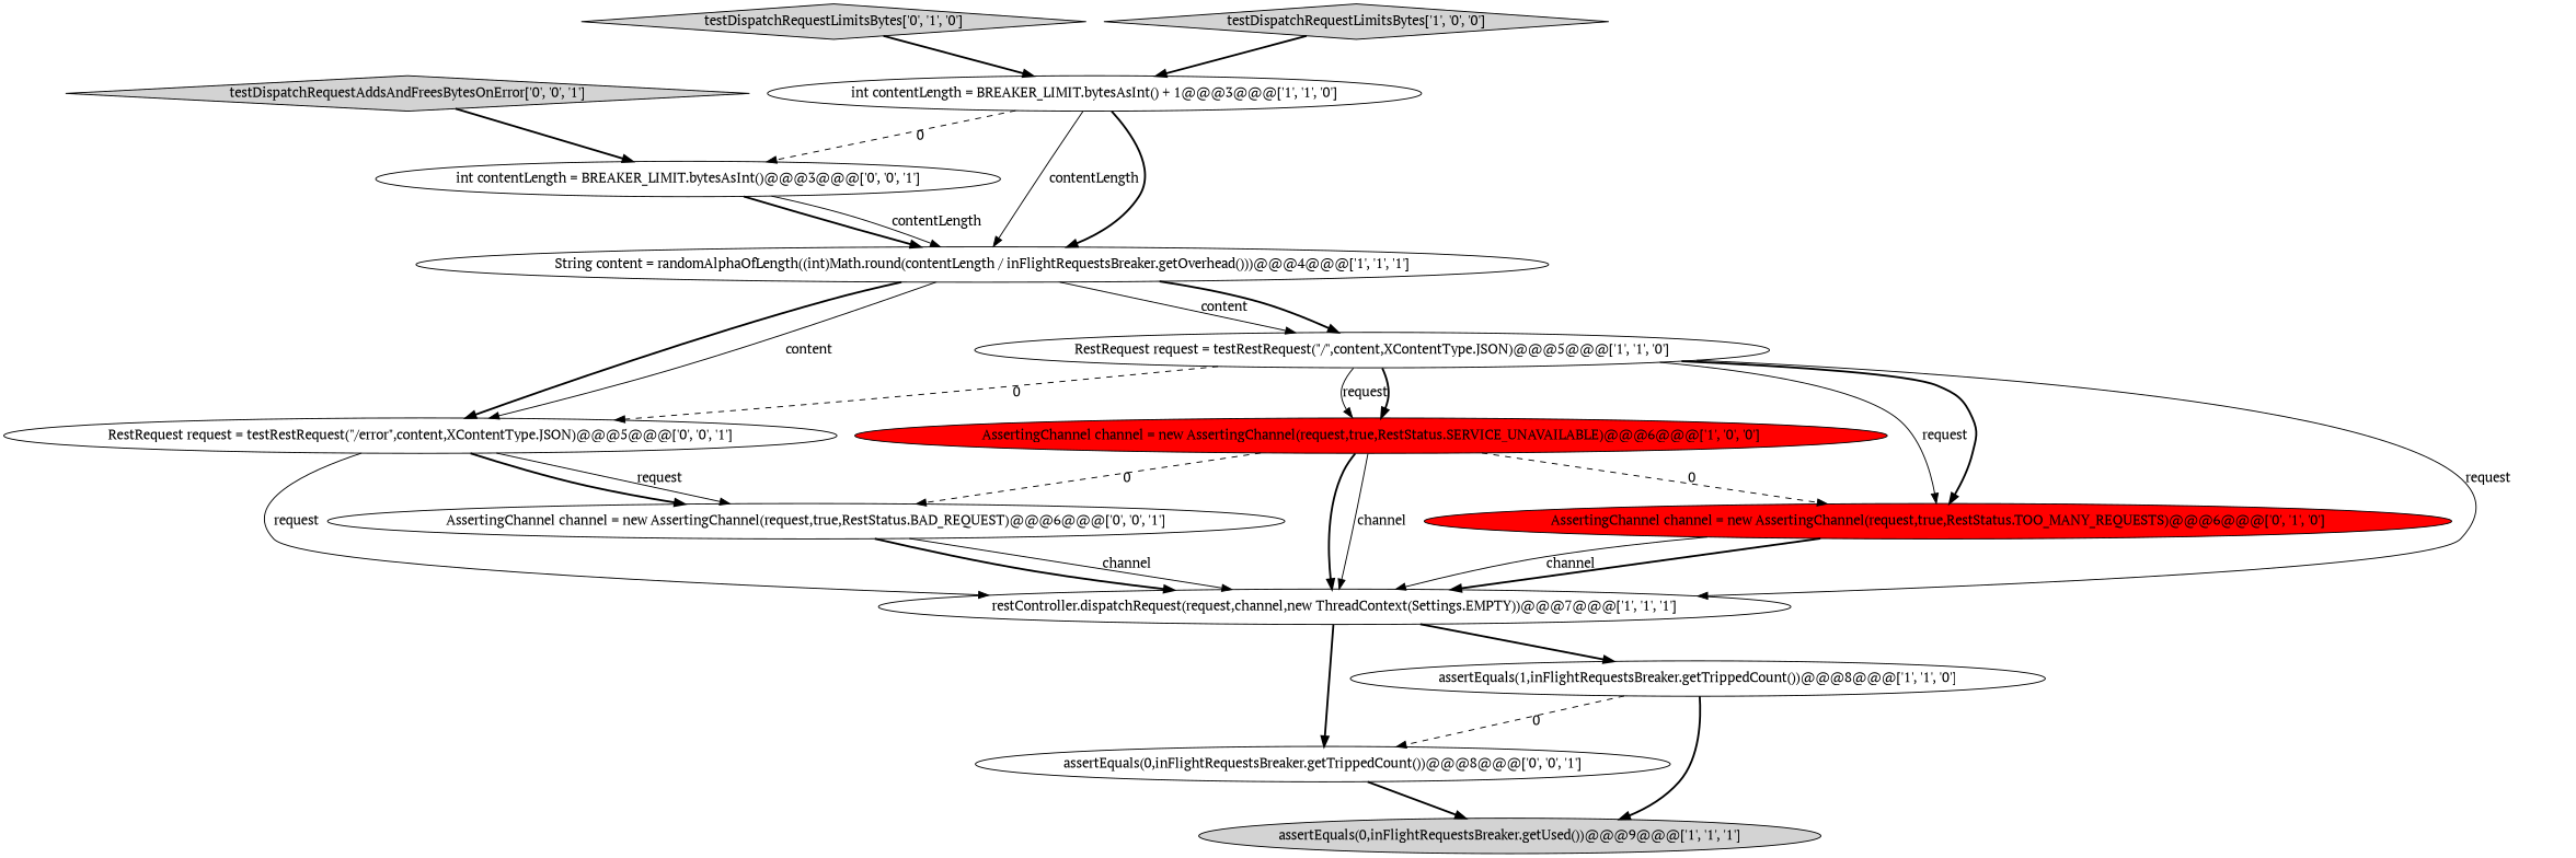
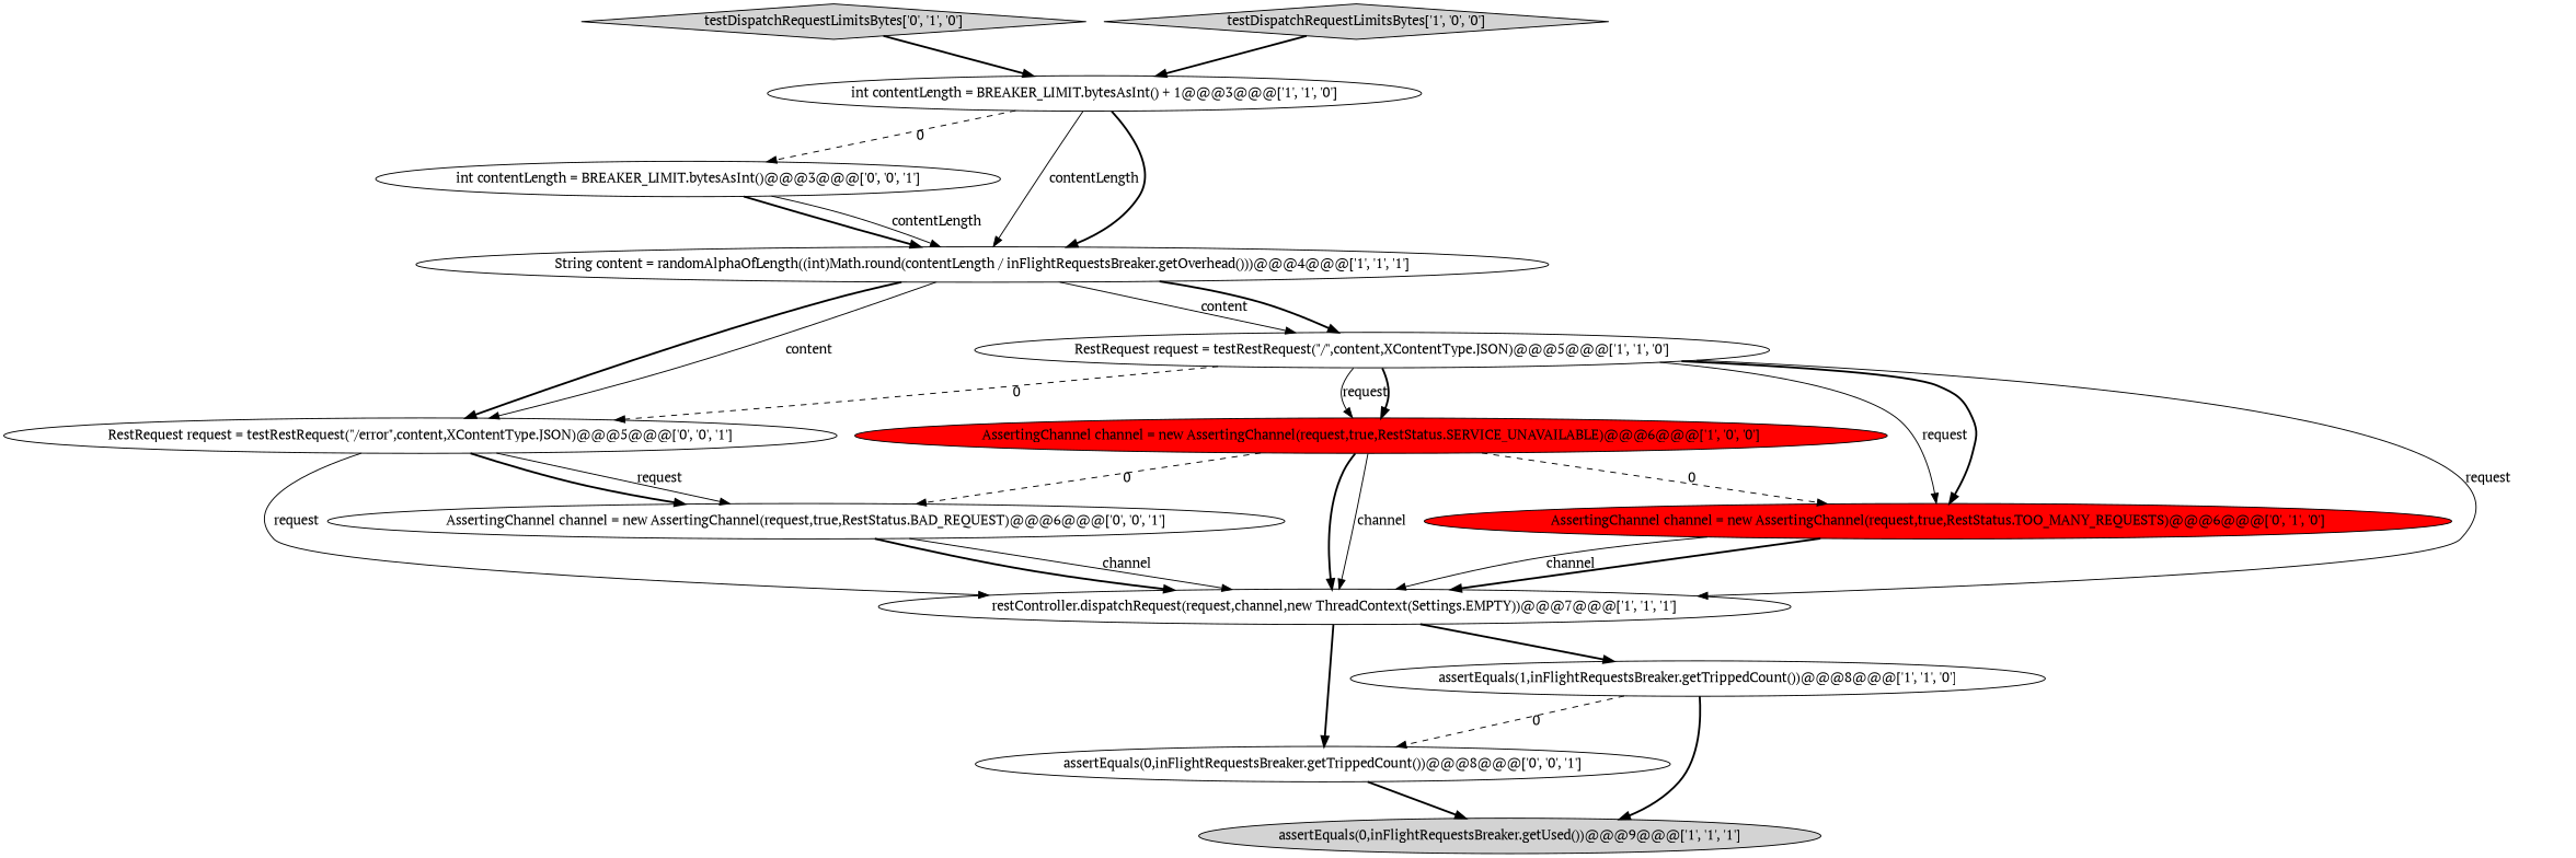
  digraph {
    fontname="PT Serif"
    node [fillcolor=white shape=ellipse style=filled fontname="PT Serif"]
    edge [style=bold fontname="PT Serif"]
    n1 [label="restController.dispatchRequest(request,channel,new ThreadContext(Settings.EMPTY))@@@7@@@['1', '1', '1']"]
    n2 [label="assertEquals(0,inFlightRequestsBreaker.getTrippedCount())@@@8@@@['0', '0', '1']"]
    n3 [label="assertEquals(1,inFlightRequestsBreaker.getTrippedCount())@@@8@@@['1', '1', '0']"]
    n4 [label="RestRequest request = testRestRequest(\"/error\",content,XContentType.JSON)@@@5@@@['0', '0', '1']"]
    n5 [label="AssertingChannel channel = new AssertingChannel(request,true,RestStatus.BAD_REQUEST)@@@6@@@['0', '0', '1']"]
    n6 [label="int contentLength = BREAKER_LIMIT.bytesAsInt() + 1@@@3@@@['1', '1', '0']"]
    n7 [label="String content = randomAlphaOfLength((int)Math.round(contentLength / inFlightRequestsBreaker.getOverhead()))@@@4@@@['1', '1', '1']"]
    n8 [label="int contentLength = BREAKER_LIMIT.bytesAsInt()@@@3@@@['0', '0', '1']"]
    n9 [label="RestRequest request = testRestRequest(\"/\",content,XContentType.JSON)@@@5@@@['1', '1', '0']"]
    n10 [fillcolor=red label="AssertingChannel channel = new AssertingChannel(request,true,RestStatus.TOO_MANY_REQUESTS)@@@6@@@['0', '1', '0']"]
    n11 [fillcolor=red label="AssertingChannel channel = new AssertingChannel(request,true,RestStatus.SERVICE_UNAVAILABLE)@@@6@@@['1', '0', '0']"]
    n12 [fillcolor=lightgray label="testDispatchRequestLimitsBytes['0', '1', '0']" shape=diamond]
    n13 [fillcolor=lightgray label="testDispatchRequestLimitsBytes['1', '0', '0']" shape=diamond]
-   n14 [fillcolor=lightgray label="testDispatchRequestAddsAndFreesBytesOnError['0', '0', '1']" shape=diamond]
    n15 [fillcolor=lightgray label="assertEquals(0,inFlightRequestsBreaker.getUsed())@@@9@@@['1', '1', '1']"]
    n1 -> n2
    n1 -> n3
    n2 -> n15
    n3 -> n2 [label=0 style=dashed]
    n3 -> n15
    n4 -> n1 [label=request style=solid]
    n4 -> n5 [label=request style=solid]
    n4 -> n5
    n5 -> n1 [label=channel style=solid]
    n5 -> n1
    n6 -> n7 [label=contentLength style=solid]
    n6 -> n7
    n6 -> n8 [label=0 style=dashed]
    n7 -> n4
    n7 -> n4 [label=content style=solid]
    n7 -> n9 [label=content style=solid]
    n7 -> n9
    n8 -> n7
    n8 -> n7 [label=contentLength style=solid]
    n9 -> n1 [label=request style=solid]
    n9 -> n4 [label=0 style=dashed]
    n9 -> n10
    n9 -> n10 [label=request style=solid]
    n9 -> n11 [label=request style=solid]
    n9 -> n11
    n10 -> n1
    n10 -> n1 [label=channel style=solid]
    n11 -> n1
    n11 -> n1 [label=channel style=solid]
    n11 -> n5 [label=0 style=dashed]
    n11 -> n10 [label=0 style=dashed]
    n12 -> n6
    n13 -> n6
-   n14 -> n8
  }
